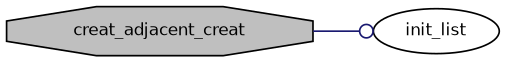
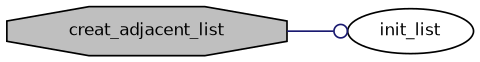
  digraph {
    rankdir=LR
    node [color=black fontname=Helvetica fontsize=10 style=filled]
-   n1 [fillcolor=grey75 fontcolor=black height=0.2 label=creat_adjacent_creat shape=octagon width=0.4]
+   n1 [fillcolor=grey75 fontcolor=black height=0.2 label=creat_adjacent_list shape=octagon width=0.4]
    n2 [fillcolor=white height=0.2 label=init_list shape=ellipse width=0.4]
    n1 -> n2 [color=midnightblue fontname=Helvetica fontsize=10 labelfontname=Helvetica labelfontsize=10 style=solid arrowhead=odot]
  }
